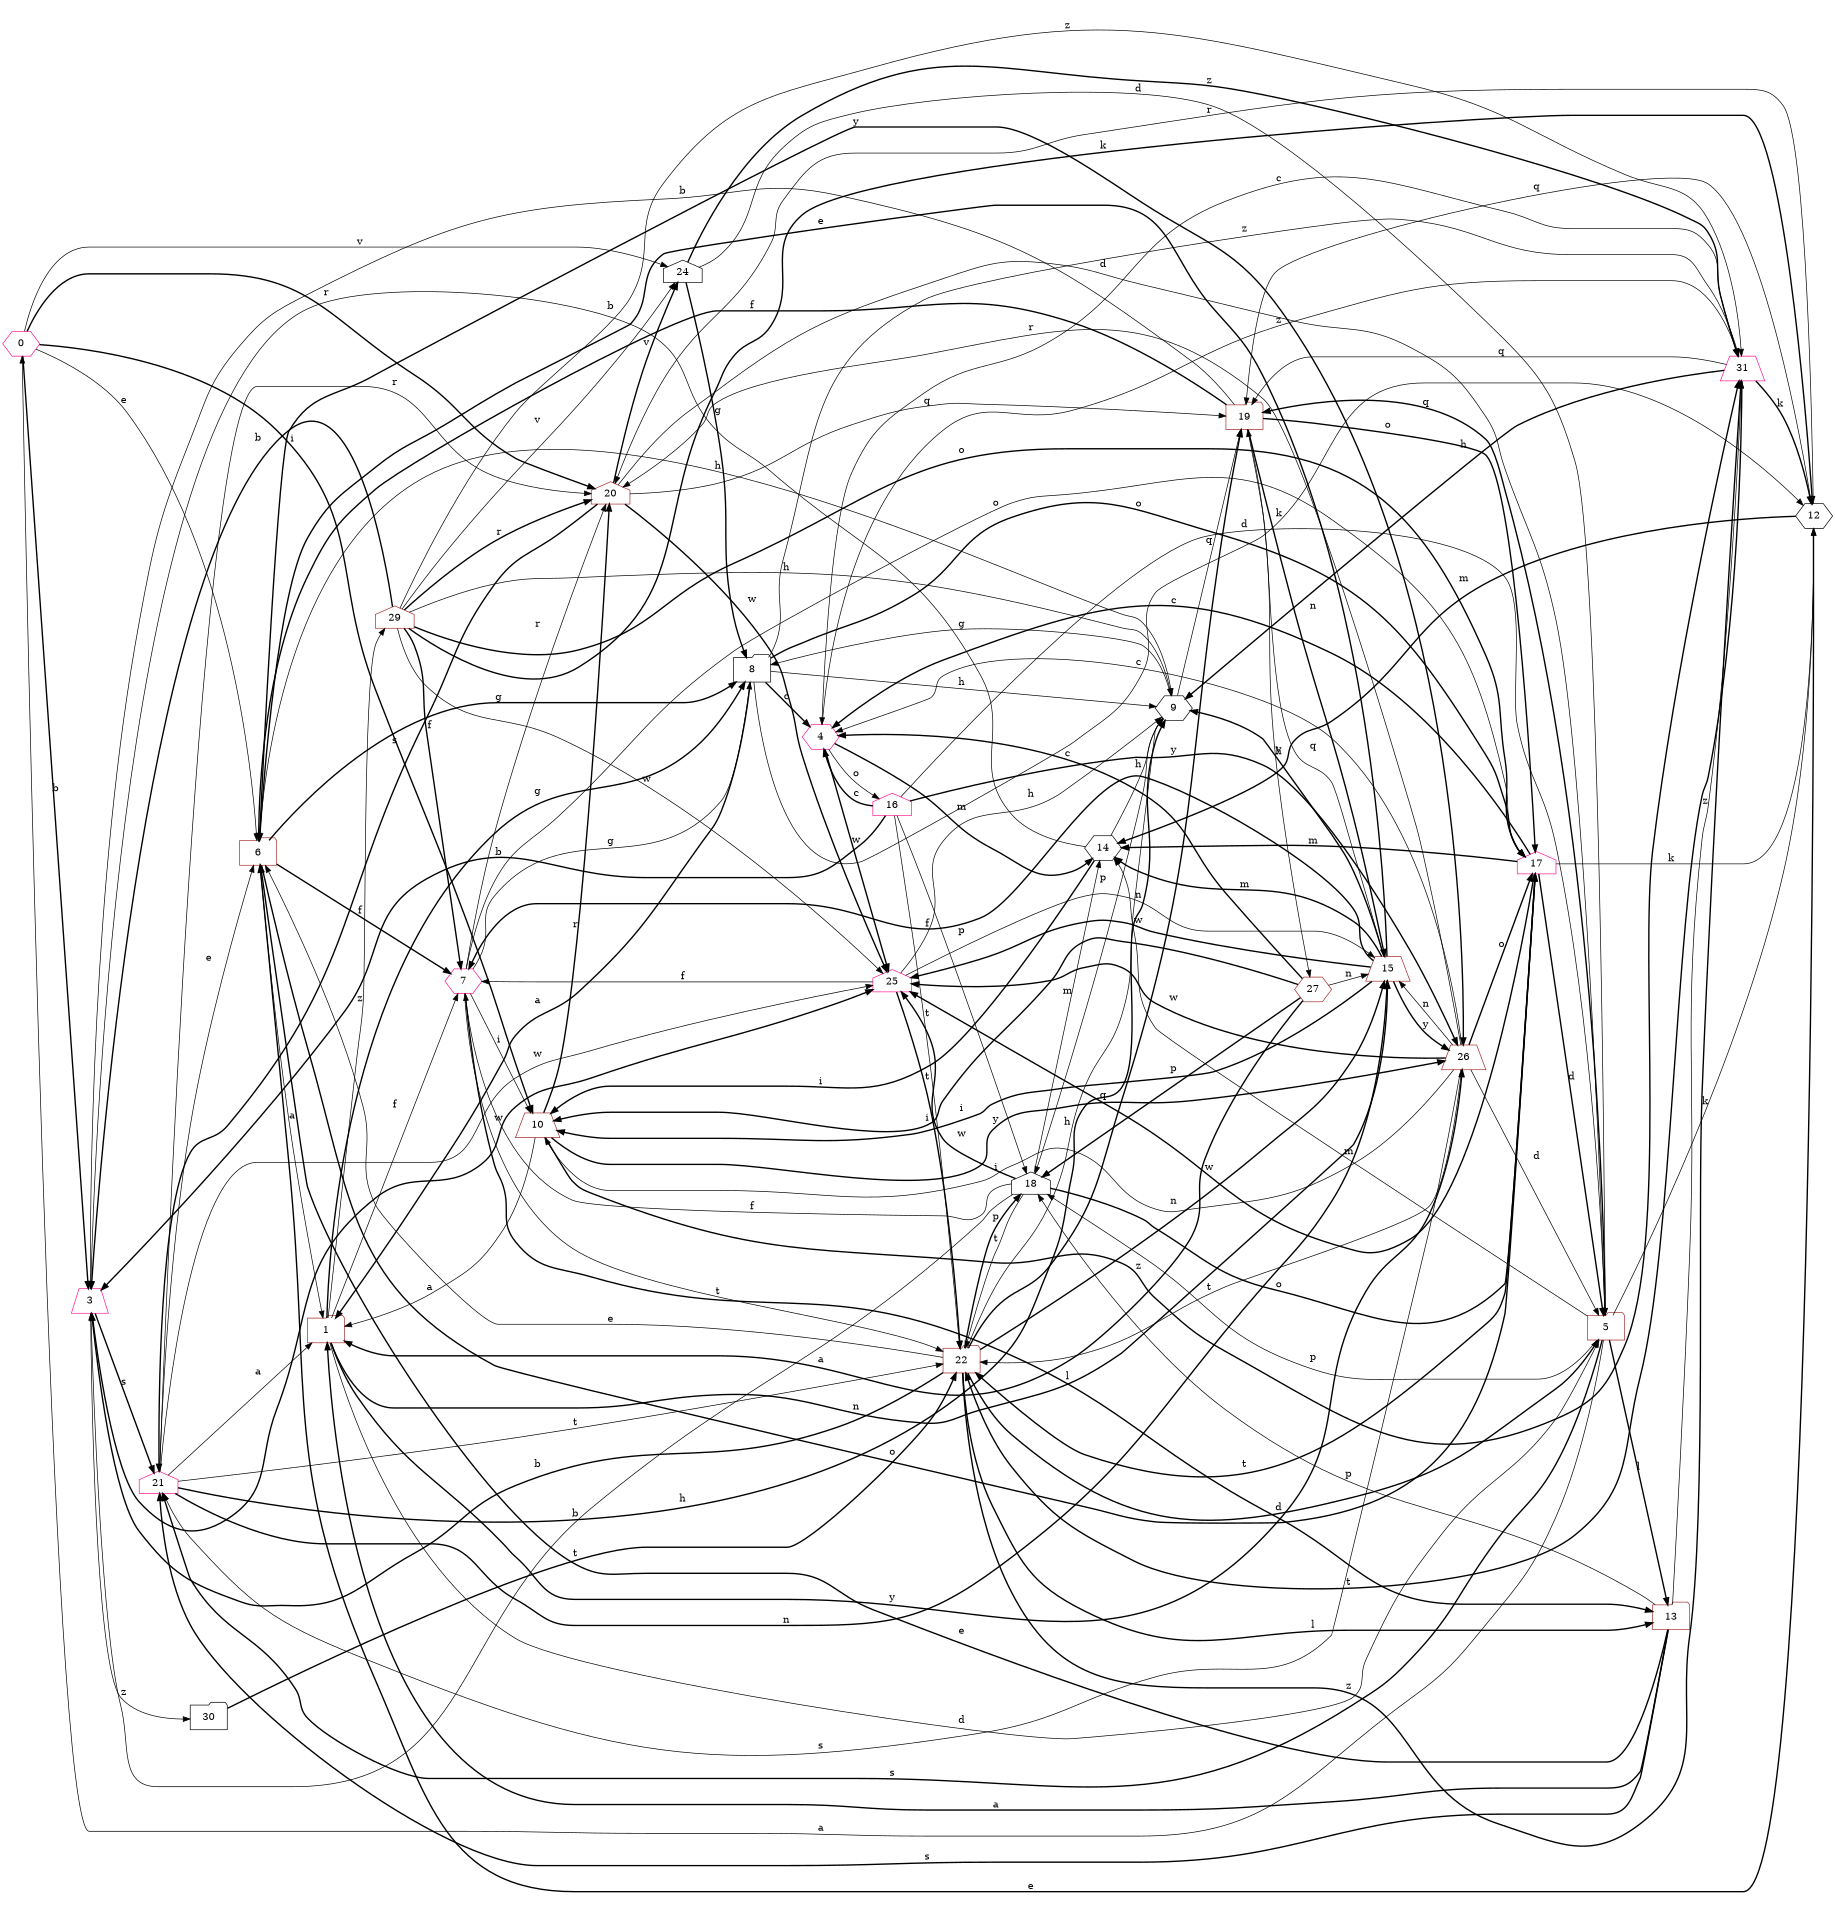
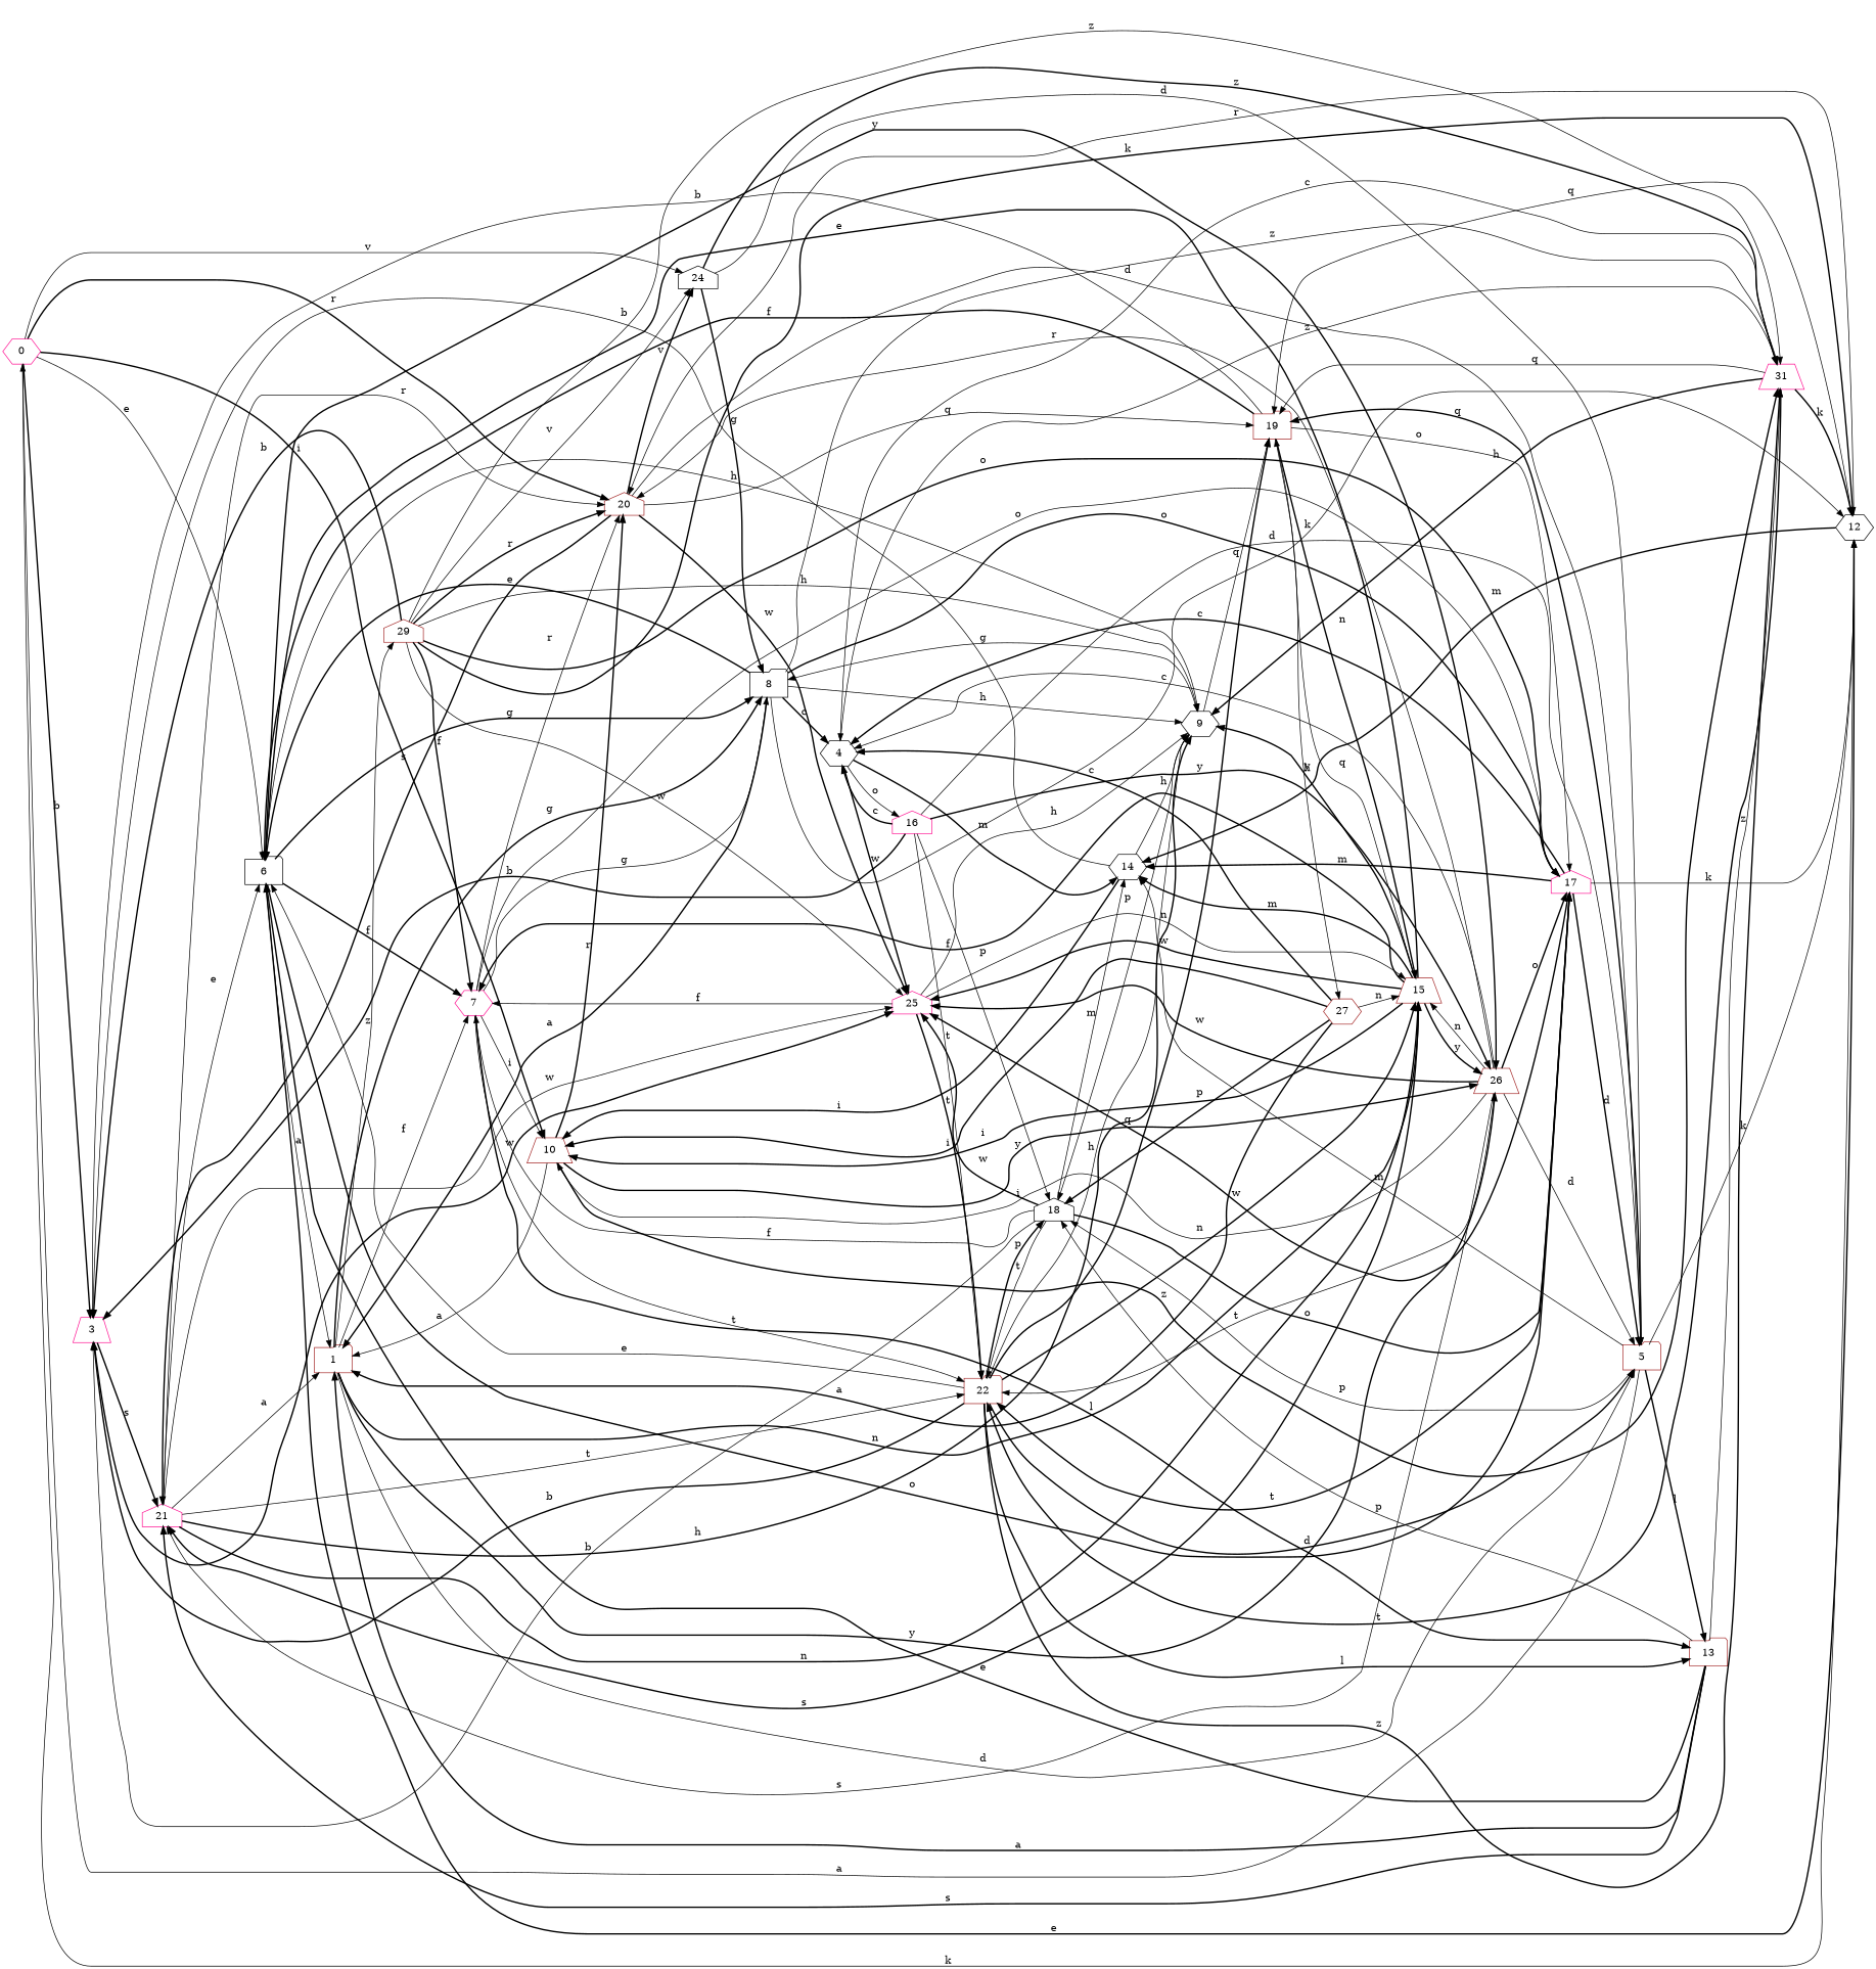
  strict digraph {
    rankdir=LR
    node [color=brown shape=folder]
    edge [style=bold]
    0 [color=deeppink shape=hexagon]
    3 [color=deeppink shape=trapezium]
-   6
+   6 [color=black]
    10 [shape=trapezium]
    12 [color=black shape=hexagon]
    20 [shape=house]
    24 [color=black shape=house]
    21 [color=deeppink shape=house]
    25 [color=deeppink shape=house]
-   30 [color=black]
    1
    7 [color=deeppink shape=hexagon]
    8 [color=black]
    26 [shape=trapezium]
    9 [color=black shape=hexagon]
    17 [color=deeppink shape=house]
    31 [color=deeppink shape=trapezium]
    14 [color=black shape=hexagon]
    19
    5
    15 [shape=trapezium]
    29 [shape=house]
    13
    18 [color=black shape=house]
    22
-   4 [color=deeppink shape=hexagon]
+   4 [color=black shape=hexagon]
    16 [color=deeppink shape=house]
    27 [shape=hexagon]
    0 -> 3 [label=b]
    0 -> 6 [label=e style=solid]
    0 -> 10 [label=i]
+   0 -> 12 [label=k style=solid]
    0 -> 20 [label=r]
    0 -> 24 [label=v style=solid]
    3 -> 21 [label=s]
    3 -> 25 [label=w]
-   3 -> 30 [label=z style=solid]
    6 -> 1 [label=a style=solid]
    6 -> 7 [label=f]
    6 -> 8 [label=g]
    6 -> 26 [label=y]
    6 -> 9 [label=h style=solid]
    6 -> 17 [label=o]
    10 -> 20 [label=r]
    10 -> 1 [label=a style=solid]
    10 -> 26 [label=y]
    10 -> 31 [label=z]
    12 -> 6 [label=e]
    12 -> 20 [label=r style=solid]
    12 -> 14 [label=m]
    12 -> 19 [label=q style=solid]
    20 -> 24 [label=v]
    20 -> 21 [label=s]
    20 -> 25 [label=w]
    20 -> 19 [label=q style=solid]
    20 -> 5 [label=d style=solid]
    24 -> 8 [label=g]
    24 -> 31 [label=z]
    24 -> 5 [label=d style=solid]
    21 -> 6 [label=e style=solid]
    21 -> 20 [label=r style=solid]
    21 -> 25 [label=w style=solid]
    21 -> 1 [label=a style=solid]
    21 -> 9 [label=h]
    21 -> 15 [label=n]
    21 -> 22 [label=t style=solid]
    25 -> 7 [label=f style=solid]
    25 -> 9 [label=h style=solid]
    25 -> 15 [label=n style=solid]
    25 -> 22 [label=t]
-   30 -> 22 [label=t]
    1 -> 7 [label=f style=solid]
    1 -> 8 [label=g]
    1 -> 26 [label=y]
    1 -> 5 [label=d style=solid]
    1 -> 15 [label=n]
    1 -> 29 [label=z style=solid]
    7 -> 10 [label=i style=solid]
    7 -> 20 [label=r style=solid]
    7 -> 8 [label=g style=solid]
    7 -> 17 [label=o style=solid]
    7 -> 13 [label=l]
    7 -> 22 [label=t style=solid]
+   8 -> 6 [label=e]
    8 -> 12 [label=k style=solid]
    8 -> 1 [label=a]
    8 -> 9 [label=h style=solid]
    8 -> 17 [label=o]
    8 -> 31 [label=z style=solid]
    8 -> 4 [label=c]
    26 -> 10 [label=i style=solid]
    26 -> 20 [label=r style=solid]
    26 -> 21 [label=s style=solid]
    26 -> 25 [label=w]
    26 -> 17 [label=o]
    26 -> 5 [label=d style=solid]
    26 -> 15 [label=n style=solid]
    26 -> 22 [label=t style=solid]
    26 -> 4 [label=c style=solid]
    9 -> 8 [label=g style=solid]
    9 -> 19 [label=q style=solid]
    9 -> 18 [label=p style=solid]
    17 -> 12 [label=k style=solid]
    17 -> 25 [label=w]
    17 -> 14 [label=m]
    17 -> 5 [label=d]
    17 -> 22 [label=t]
    17 -> 4 [label=c]
    31 -> 12 [label=k]
    31 -> 9 [label=h]
    31 -> 19 [label=q style=solid]
    31 -> 22 [label=t]
    31 -> 4 [label=c style=solid]
    14 -> 3 [label=b style=solid]
    14 -> 10 [label=i]
    14 -> 9 [label=h style=solid]
    19 -> 3 [label=b style=solid]
    19 -> 6 [label=f]
-   19 -> 17 [label=o]
+   19 -> 17 [label=o style=solid]
    19 -> 15 [label=n]
    19 -> 27 [label=y style=solid]
    5 -> 0 [label=a style=solid]
    5 -> 12 [label=k style=solid]
    5 -> 14 [label=m style=solid]
    5 -> 19 [label=q]
    5 -> 13 [label=l]
    5 -> 18 [label=p style=solid]
    15 -> 6 [label=e]
    15 -> 10 [label=i]
-   5 -> 21 [label=s]
+   15 -> 21 [label=s]
    15 -> 25 [label=w]
    15 -> 7 [label=f]
    15 -> 26 [label=y]
    15 -> 9 [label=h]
    15 -> 14 [label=m]
    15 -> 19 [label=q style=solid]
    29 -> 3 [label=b]
    29 -> 12 [label=k]
    29 -> 20 [label=r]
    29 -> 24 [label=v style=solid]
    29 -> 25 [label=w style=solid]
    29 -> 7 [label=f]
    29 -> 9 [label=h style=solid]
    29 -> 17 [label=o]
    29 -> 31 [label=z style=solid]
    13 -> 6 [label=e]
    13 -> 21 [label=s]
    13 -> 1 [label=a]
    13 -> 31 [label=z style=solid]
    13 -> 18 [label=p style=solid]
    18 -> 3 [label=b style=solid]
    18 -> 25 [label=w]
    18 -> 7 [label=f style=solid]
    18 -> 17 [label=o]
    18 -> 14 [label=m style=solid]
    18 -> 22 [label=t style=solid]
    22 -> 3 [label=b]
    22 -> 6 [label=e style=solid]
    22 -> 9 [label=h style=solid]
    22 -> 31 [label=z]
    22 -> 19 [label=q]
    22 -> 5 [label=d]
    22 -> 15 [label=n]
    22 -> 13 [label=l]
    22 -> 18 [label=p]
    4 -> 25 [label=w]
    4 -> 31 [label=z style=solid]
    4 -> 14 [label=m]
    4 -> 16 [label=o style=solid]
    16 -> 3 [label=b]
    16 -> 26 [label=y]
    16 -> 5 [label=d style=solid]
    16 -> 18 [label=p style=solid]
    16 -> 22 [label=t style=solid]
    16 -> 4 [label=c]
    27 -> 10 [label=i]
    27 -> 1 [label=a]
    27 -> 15 [label=n style=solid]
    27 -> 18 [label=p]
    27 -> 4 [label=c]
  }
